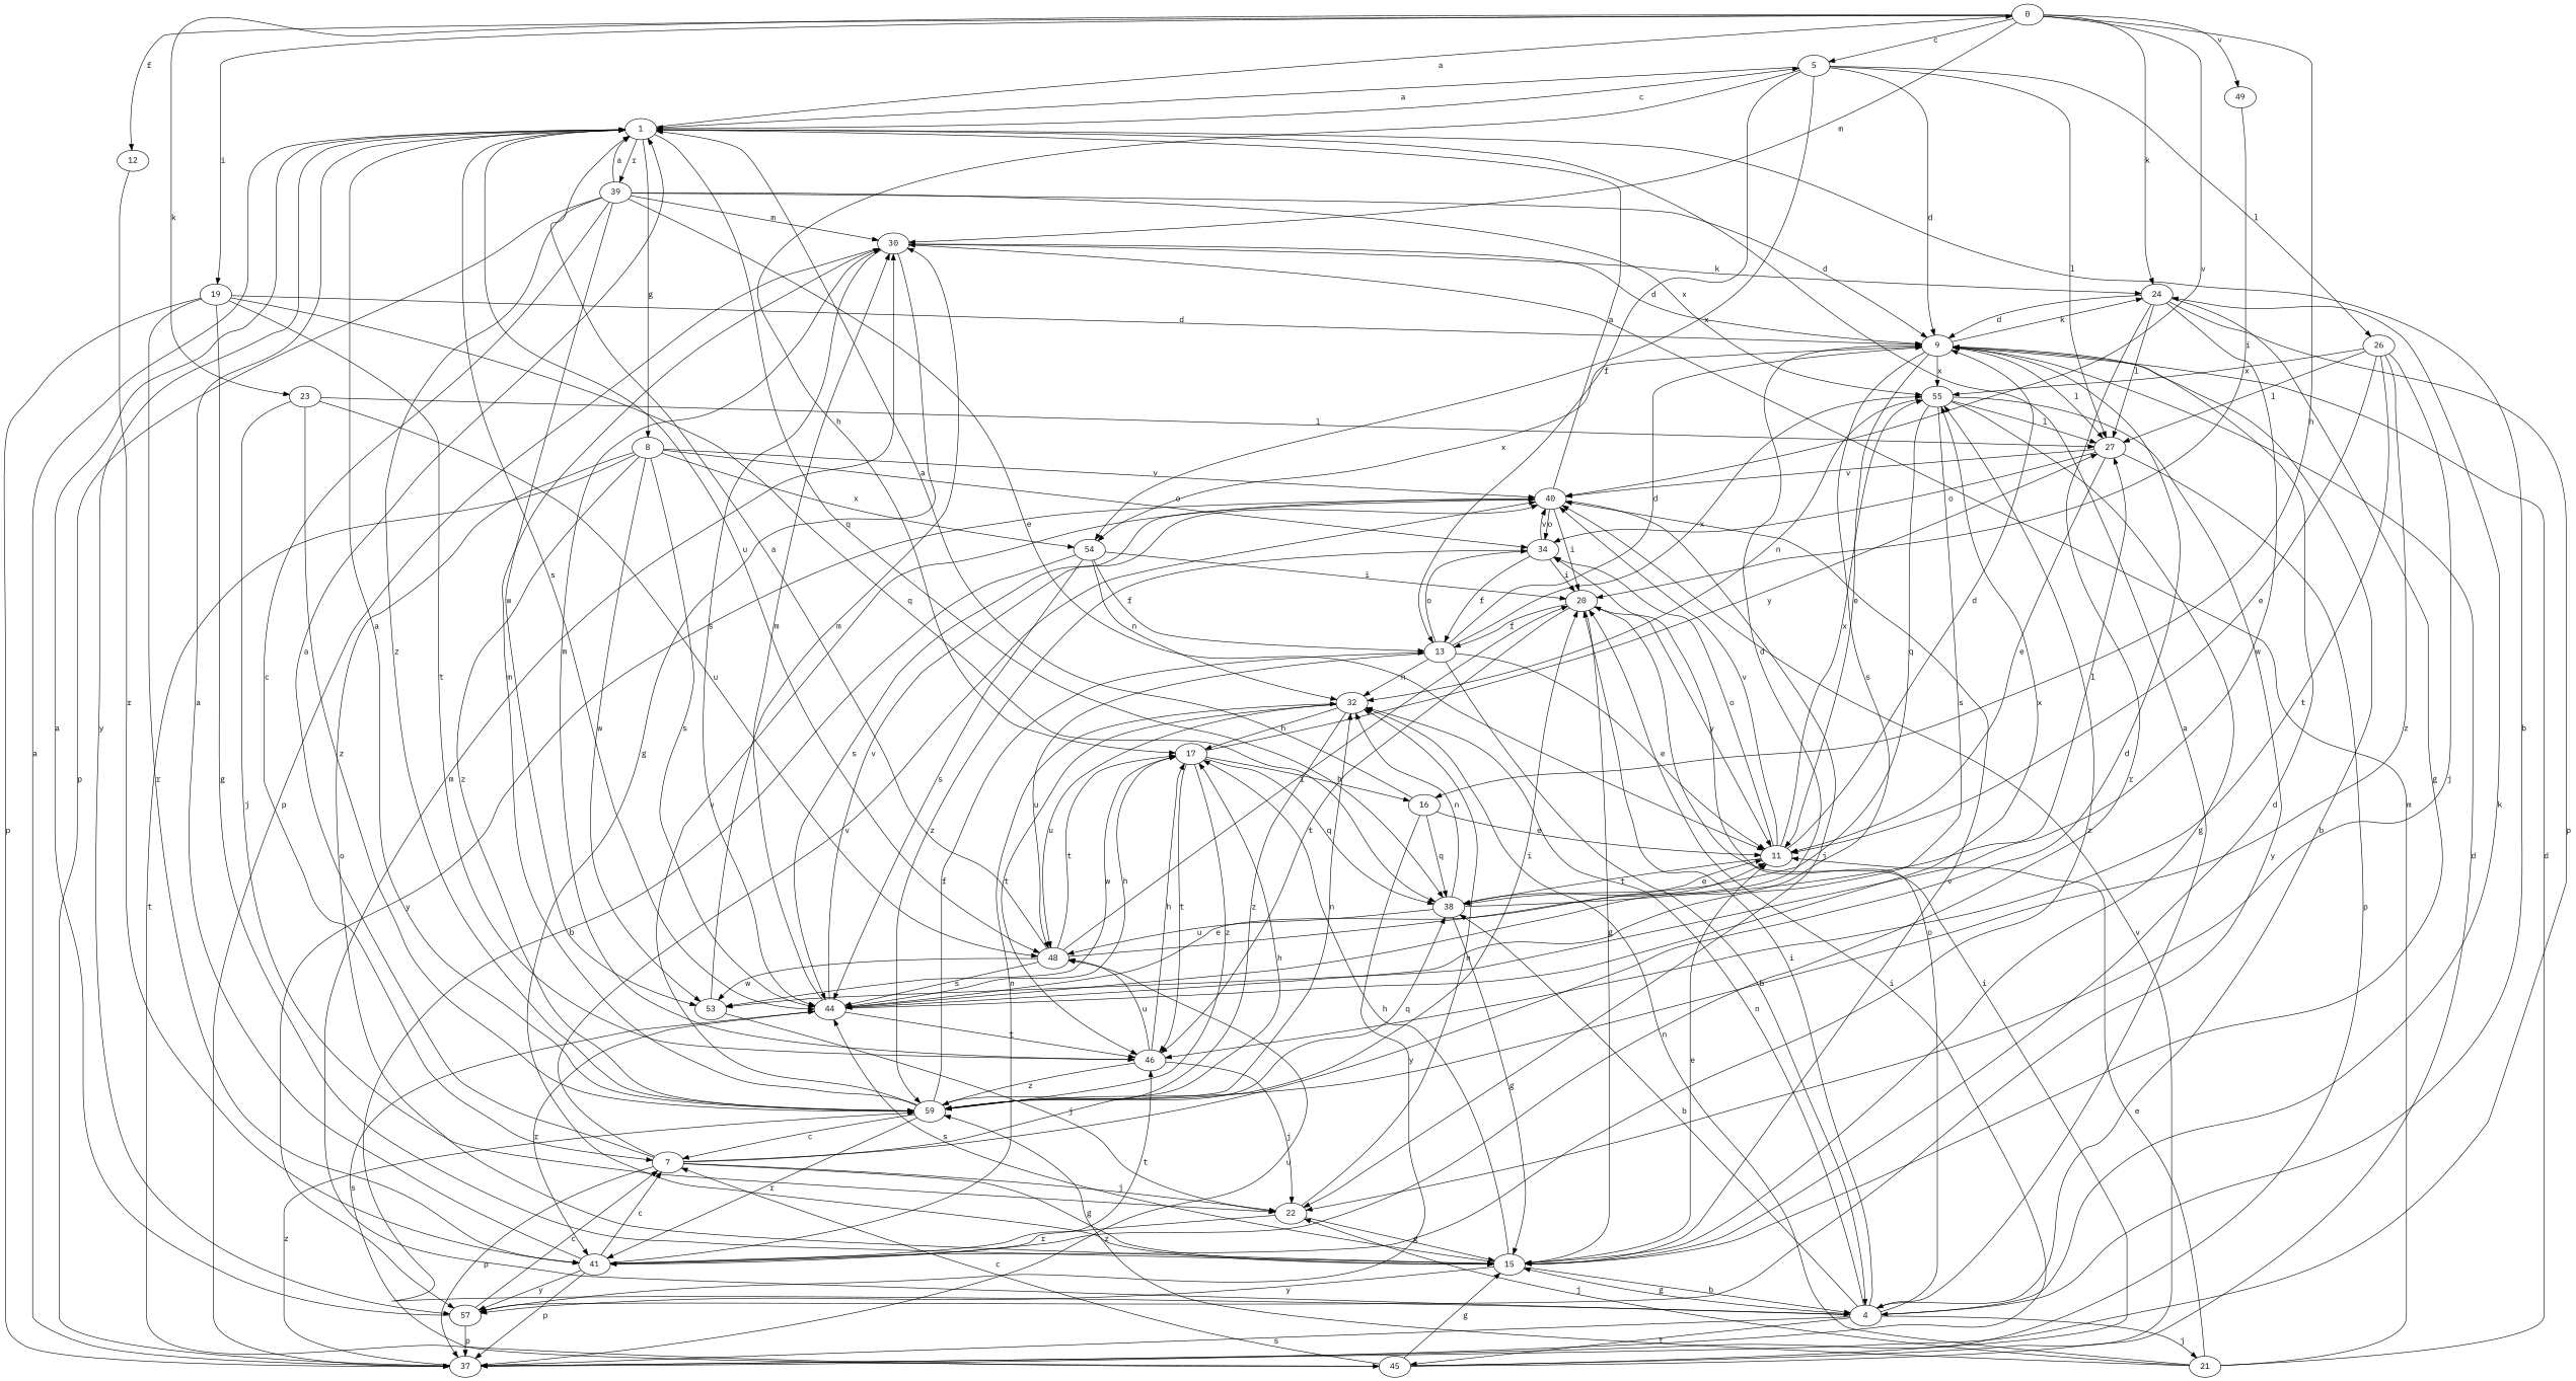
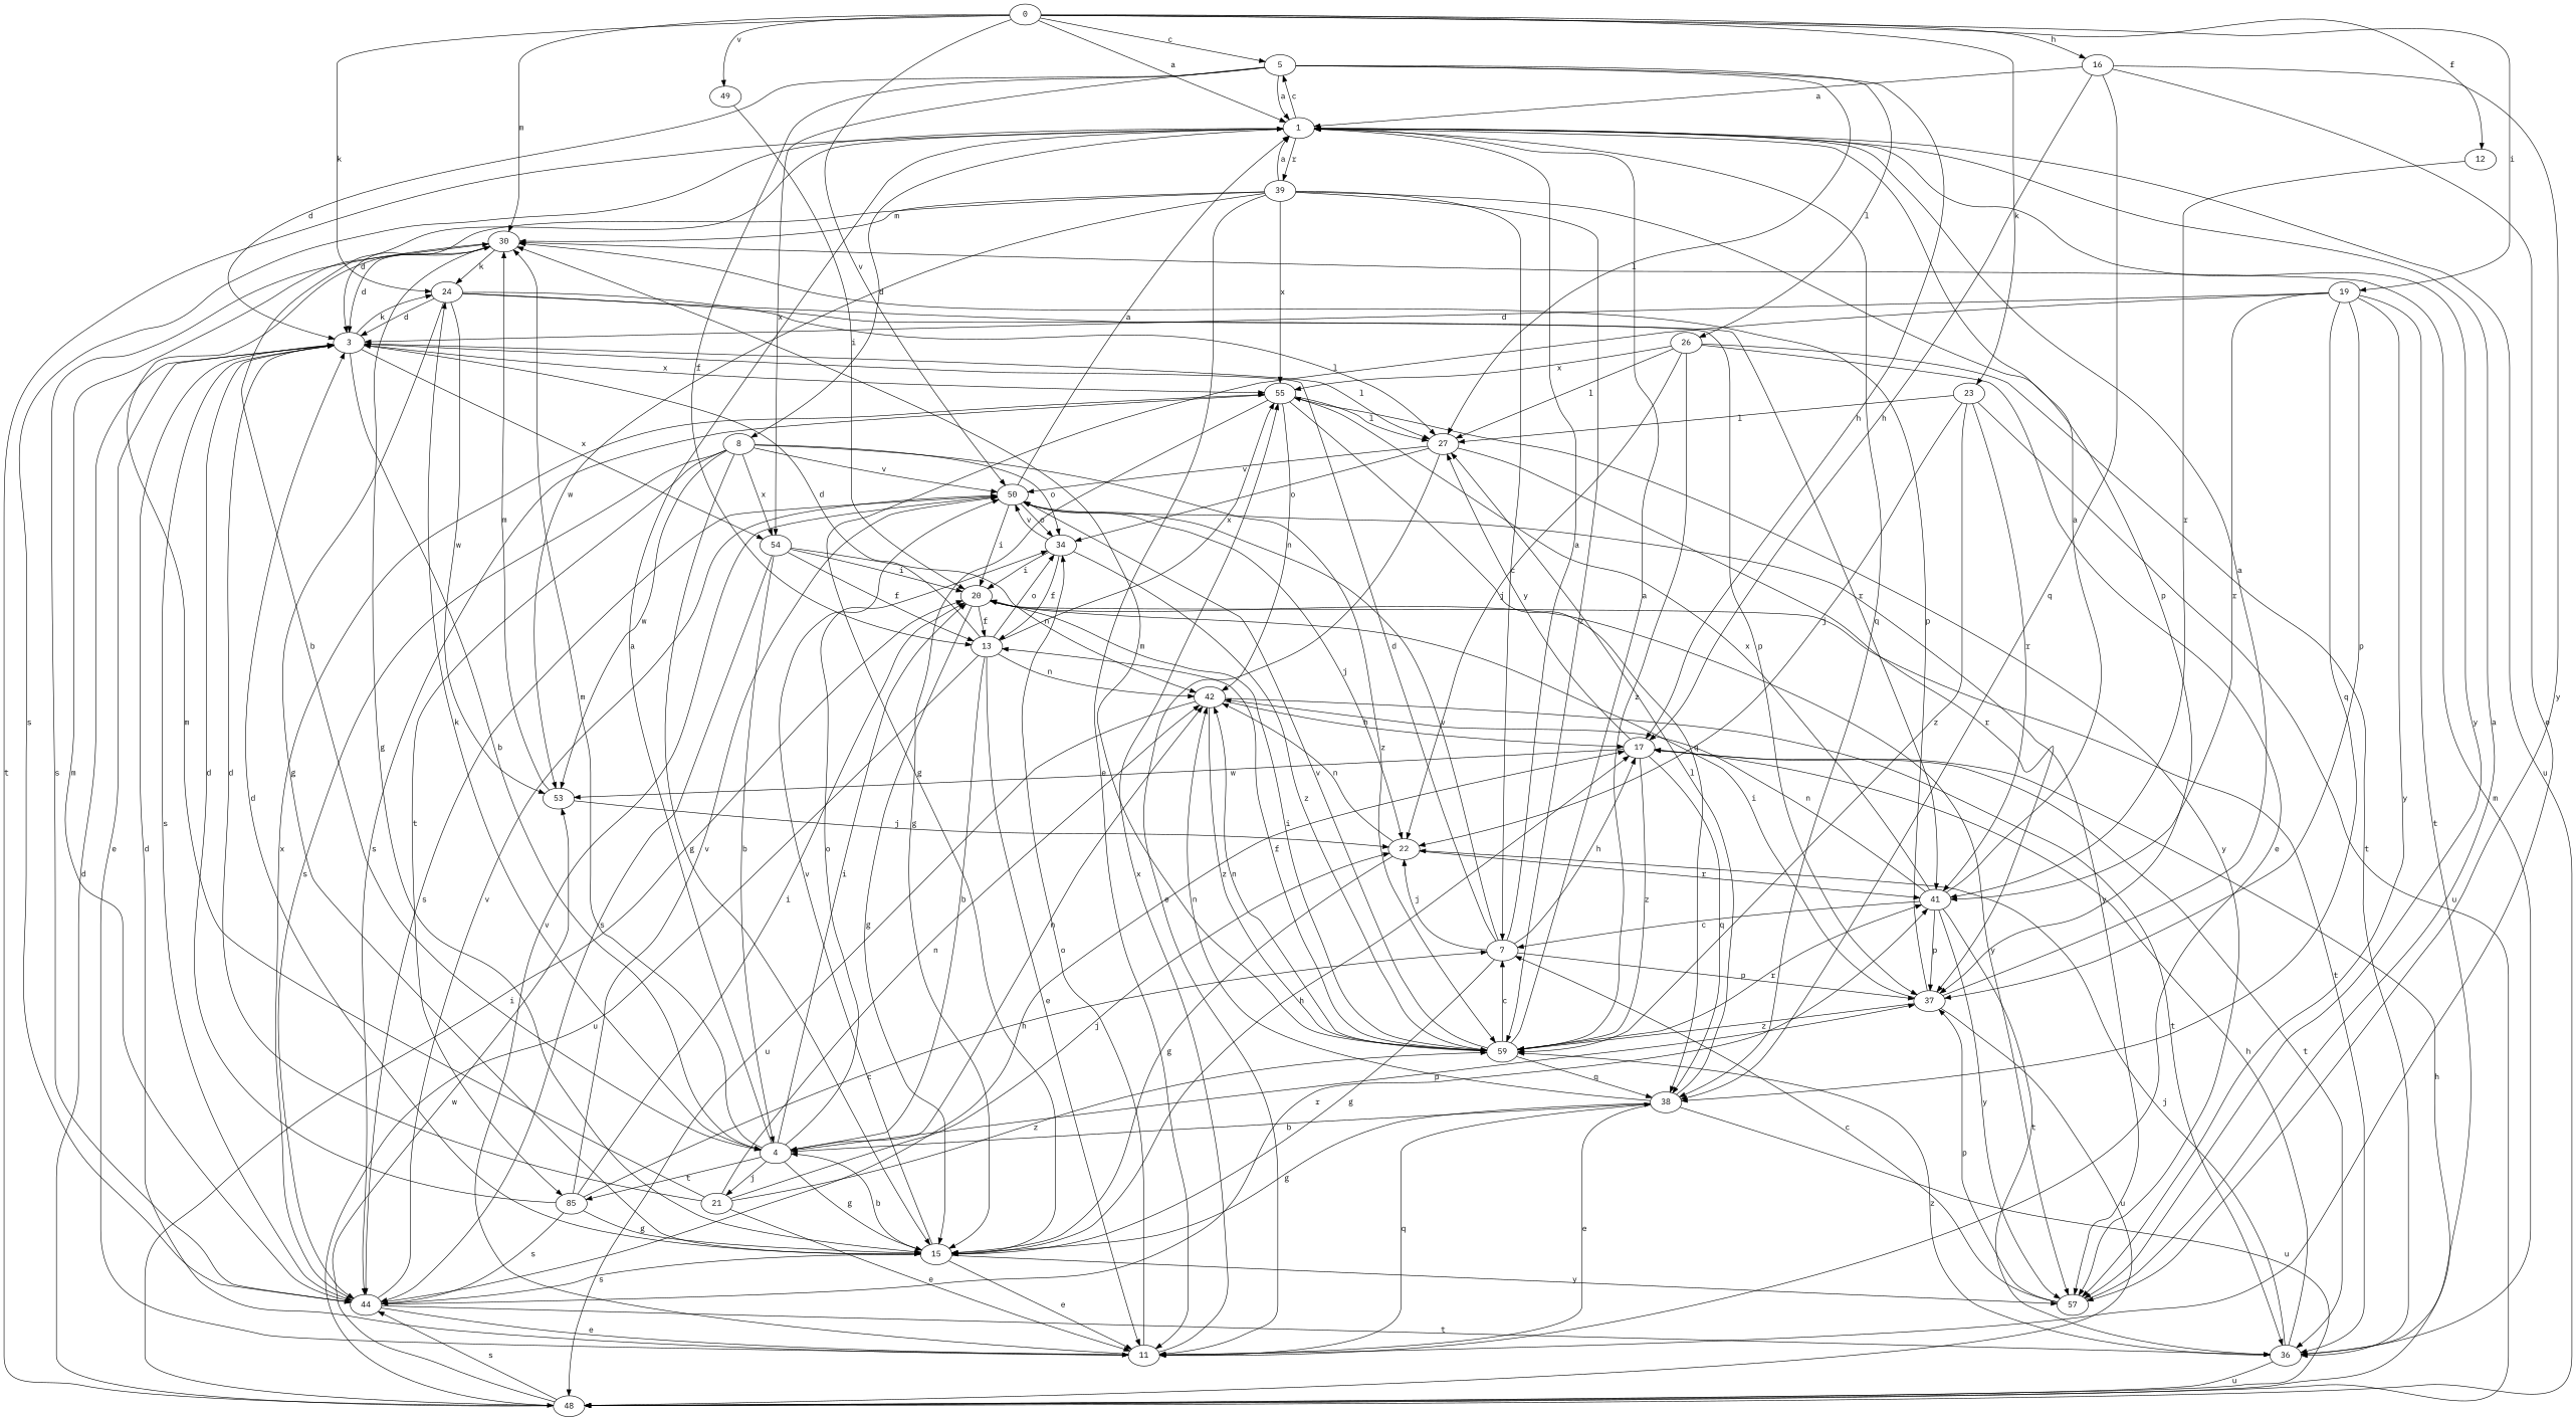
  strict digraph {
    fontname="IBM Plex Mono"
    node [fontname="IBM Plex Mono"]
    edge [fontname="IBM Plex Mono"]
    0
    5
    12
    16
    19
    23
    24
    30
    49
-   50 [label=40]
+   50
    1
-   9
+   9 [label=3]
    13
    17
    26
    27
    54
    41
    38
    57
    11
    15
    37
-   46
+   46 [label=36]
    48
    22
    59
    53
    44
    20
    34
    4
    8
    39
    21
-   32
-   45
+   32 [label=42]
+   45 [label=85]
    7
    55
    0 -> 5 [label=c]
    0 -> 12 [label=f]
    0 -> 16 [label=h]
    0 -> 19 [label=i]
    0 -> 23 [label=k]
    0 -> 24 [label=k]
    0 -> 30 [label=m]
    0 -> 49 [label=v]
    0 -> 50 [label=v]
    5 -> 1 [label=a]
    5 -> 9 [label=d]
    5 -> 13 [label=f]
    5 -> 17 [label=h]
    5 -> 26 [label=l]
    5 -> 27 [label=l]
    5 -> 54 [label=x]
    12 -> 41 [label=r]
    16 -> 1 [label=a]
-   17 -> 16 [label=h]
+   16 -> 17 [label=h]
    16 -> 38 [label=q]
    16 -> 57 [label=y]
    16 -> 11 [label=e]
    19 -> 9 [label=d]
    19 -> 41 [label=r]
    19 -> 38 [label=q]
+   19 -> 57 [label=y]
    19 -> 15 [label=g]
    19 -> 37 [label=p]
    19 -> 46 [label=t]
    23 -> 27 [label=l]
+   23 -> 41 [label=r]
    23 -> 48 [label=u]
    23 -> 22 [label=j]
    23 -> 59 [label=z]
    24 -> 9 [label=d]
    24 -> 27 [label=l]
    24 -> 41 [label=r]
    24 -> 15 [label=g]
    24 -> 37 [label=p]
    24 -> 53 [label=w]
    30 -> 24 [label=k]
    30 -> 9 [label=d]
    30 -> 15 [label=g]
-   30 -> 37 [label=p]
+   37 -> 30 [label=p]
    30 -> 44 [label=s]
    49 -> 20 [label=i]
    50 -> 1 [label=a]
    50 -> 57 [label=y]
    50 -> 22 [label=j]
    50 -> 44 [label=s]
    50 -> 20 [label=i]
    50 -> 34 [label=o]
-   1 -> 0 [label=a]
+   0 -> 1 [label=a]
    1 -> 5 [label=c]
    1 -> 38 [label=q]
    1 -> 57 [label=y]
    1 -> 48 [label=u]
    1 -> 44 [label=s]
    1 -> 4 [label=b]
-   1 -> 8 [label=g]
+   1 -> 8 [label=d]
    1 -> 39 [label=r]
    9 -> 24 [label=k]
    9 -> 27 [label=l]
    9 -> 54 [label=x]
    9 -> 11 [label=e]
    9 -> 44 [label=s]
    9 -> 4 [label=b]
    9 -> 55 [label=x]
    13 -> 9 [label=d]
    13 -> 11 [label=e]
    13 -> 48 [label=u]
    13 -> 34 [label=o]
    13 -> 4 [label=b]
    13 -> 32 [label=n]
    13 -> 55 [label=x]
    17 -> 27 [label=y]
    17 -> 38 [label=q]
    17 -> 46 [label=t]
    17 -> 59 [label=z]
    17 -> 53 [label=w]
    26 -> 27 [label=l]
    26 -> 11 [label=e]
    26 -> 46 [label=t]
    26 -> 22 [label=j]
    26 -> 59 [label=z]
    26 -> 55 [label=x]
    27 -> 50 [label=v]
    27 -> 11 [label=e]
-   27 -> 37 [label=p]
+   27 -> 37 [label=r]
    27 -> 34 [label=o]
    54 -> 13 [label=f]
    54 -> 44 [label=s]
    54 -> 20 [label=i]
    54 -> 4 [label=b]
    54 -> 32 [label=n]
    41 -> 1 [label=a]
    41 -> 57 [label=y]
    41 -> 37 [label=p]
    41 -> 46 [label=t]
    41 -> 32 [label=n]
    41 -> 7 [label=c]
-   41 -> 55 [label=z]
+   41 -> 55 [label=x]
    38 -> 27 [label=l]
    38 -> 11 [label=e]
    38 -> 15 [label=g]
    38 -> 48 [label=u]
-   4 -> 38 [label=b]
+   38 -> 4 [label=b]
    38 -> 32 [label=n]
    57 -> 1 [label=a]
    57 -> 37 [label=p]
    57 -> 7 [label=c]
    11 -> 50 [label=v]
    11 -> 9 [label=d]
-   11 -> 38 [label=t]
+   11 -> 38 [label=q]
    11 -> 34 [label=o]
    11 -> 55 [label=x]
    15 -> 50 [label=v]
    15 -> 9 [label=d]
    15 -> 17 [label=h]
    15 -> 57 [label=y]
    15 -> 11 [label=e]
    15 -> 44 [label=s]
    15 -> 4 [label=b]
    37 -> 1 [label=a]
    37 -> 48 [label=u]
    37 -> 59 [label=z]
    37 -> 20 [label=i]
    46 -> 30 [label=m]
    46 -> 17 [label=h]
    46 -> 48 [label=u]
    46 -> 22 [label=j]
    46 -> 59 [label=z]
-   48 -> 1 [label=a]
+   48 -> 1 [label=t]
    48 -> 9 [label=d]
-   48 -> 17 [label=t]
+   48 -> 17 [label=h]
    48 -> 53 [label=w]
    48 -> 44 [label=s]
    48 -> 20 [label=i]
    22 -> 41 [label=r]
    22 -> 15 [label=g]
    22 -> 32 [label=n]
    59 -> 30 [label=m]
    59 -> 50 [label=v]
    59 -> 1 [label=a]
    59 -> 13 [label=f]
    59 -> 41 [label=r]
    59 -> 38 [label=q]
    59 -> 20 [label=i]
    59 -> 32 [label=n]
    59 -> 7 [label=c]
    53 -> 30 [label=m]
    53 -> 22 [label=j]
    44 -> 30 [label=m]
    44 -> 50 [label=v]
    44 -> 17 [label=h]
    44 -> 41 [label=r]
    44 -> 11 [label=e]
    44 -> 46 [label=t]
    44 -> 55 [label=x]
    20 -> 13 [label=f]
-   20 -> 11 [label=y]
+   20 -> 57 [label=y]
    20 -> 15 [label=g]
    20 -> 46 [label=t]
    34 -> 50 [label=v]
    34 -> 13 [label=f]
    34 -> 59 [label=z]
    34 -> 20 [label=i]
    4 -> 24 [label=k]
    4 -> 30 [label=m]
    4 -> 1 [label=a]
    4 -> 15 [label=g]
-   4 -> 37 [label=s]
+   4 -> 37 [label=p]
    4 -> 20 [label=i]
    4 -> 34 [label=o]
    4 -> 21 [label=j]
    4 -> 32 [label=n]
    4 -> 45 [label=t]
    8 -> 50 [label=v]
    8 -> 54 [label=x]
-   8 -> 15 [label=o]
+   8 -> 15 [label=g]
    8 -> 59 [label=z]
    8 -> 53 [label=w]
    8 -> 44 [label=s]
    8 -> 34 [label=o]
    8 -> 45 [label=t]
    39 -> 30 [label=m]
    39 -> 1 [label=a]
    39 -> 9 [label=d]
    39 -> 11 [label=e]
    39 -> 37 [label=p]
    39 -> 59 [label=z]
    39 -> 53 [label=w]
    39 -> 7 [label=c]
    39 -> 55 [label=x]
    21 -> 30 [label=m]
    21 -> 9 [label=d]
    21 -> 11 [label=e]
    21 -> 22 [label=j]
    21 -> 59 [label=z]
    21 -> 32 [label=n]
    32 -> 17 [label=h]
    32 -> 46 [label=t]
    32 -> 48 [label=u]
    32 -> 59 [label=z]
    45 -> 50 [label=v]
    45 -> 9 [label=d]
    45 -> 15 [label=g]
    45 -> 44 [label=s]
    45 -> 20 [label=i]
    45 -> 7 [label=c]
    7 -> 50 [label=v]
    7 -> 1 [label=a]
    7 -> 9 [label=d]
    7 -> 17 [label=h]
    7 -> 15 [label=g]
    7 -> 37 [label=p]
    7 -> 22 [label=j]
    55 -> 27 [label=l]
    55 -> 38 [label=q]
    55 -> 57 [label=y]
    55 -> 15 [label=g]
    55 -> 44 [label=s]
    55 -> 32 [label=n]
  }
